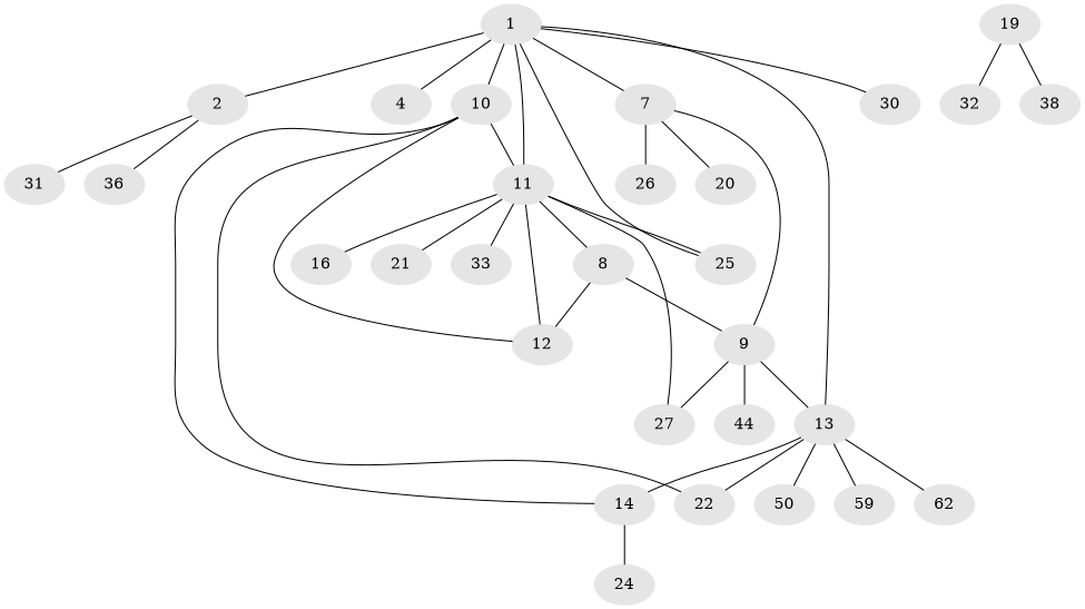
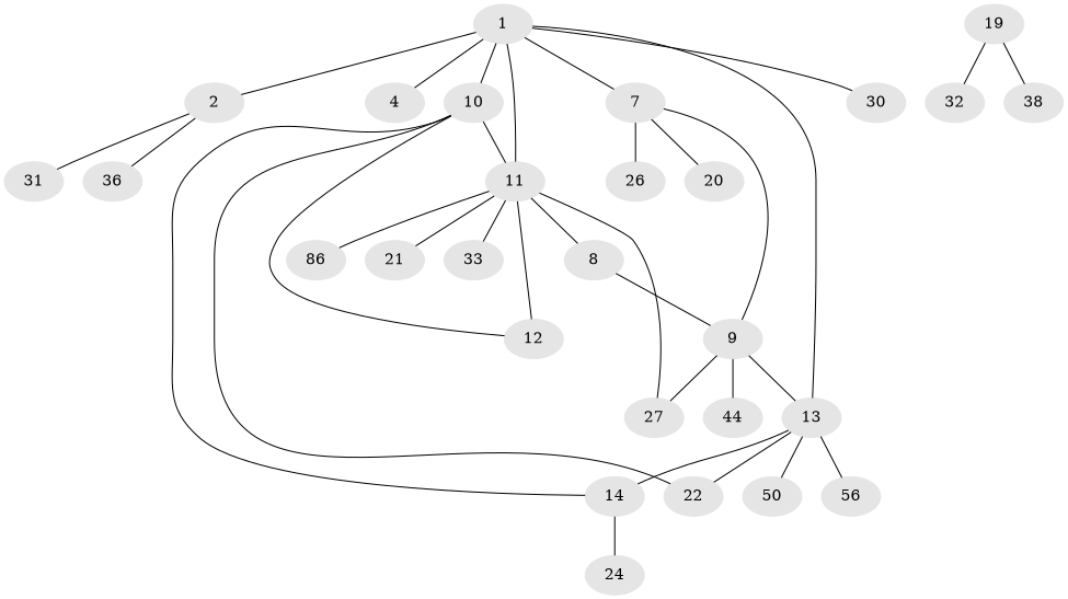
  graph {
    node [color=gray90 style=filled]
    1 [super="+17+3+51"]
    2 [super="+29"]
    4 [super="+61+5"]
    7 [super="+40"]
    10
    11 [super="+28+47+55+34"]
    13
-   25
    30
    31
    36
    9
    20 [super="+43+58+49"]
    26
    14 [super="+15"]
    12
    22 [super="+48"]
    8 [super="+39"]
    27
-   16
+   16 [label=86]
    21
    33
    50
-   56 [label=59]
-   62
+   56
    24
    44
    19 [super="+23"]
    32
    38
    1 -- 2 [weight=2]
    1 -- 4 [weight=3]
    1 -- 7 [weight=2]
    1 -- 10 [weight=2]
    1 -- 11
    1 -- 13 [weight=2]
-   1 -- 25
    1 -- 30
    2 -- 31
    2 -- 36
    7 -- 9
    7 -- 20
    7 -- 26
    10 -- 11
    10 -- 14
    10 -- 12
    10 -- 22
-   11 -- 25
    11 -- 12
    11 -- 8
    11 -- 27
    11 -- 16
    11 -- 21
    11 -- 33
    13 -- 14 [weight=2]
    13 -- 22
    13 -- 50
    13 -- 56
-   13 -- 62
    9 -- 13
    9 -- 27
    9 -- 44
    14 -- 24
    8 -- 9
-   8 -- 12
    19 -- 32
    19 -- 38
  }
